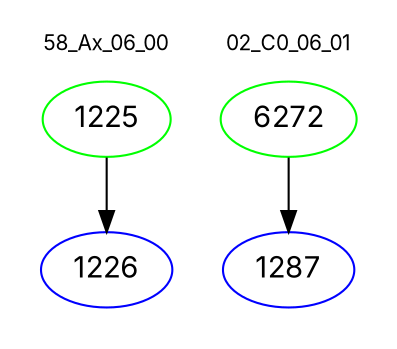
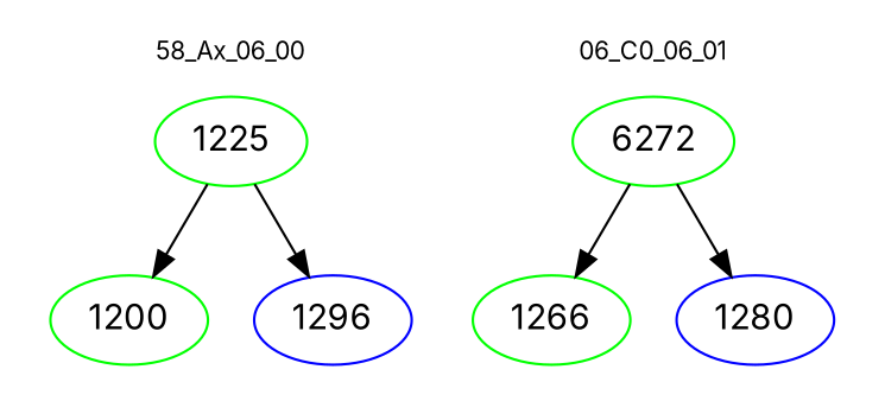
  digraph {
    fontname=Inter
    node [color=green fontname=Inter]
    edge [color=black fontname=Inter]
    n1 [label=1225]
-   n3 [color=blue label=1226]
+   n2 [label=1200]
+   n3 [color=blue label=1296]
    n4 [label=6272]
-   n6 [color=blue label=1287]
+   n5 [label=1266]
+   n6 [color=blue label=1280]
    subgraph cluster_1 {
      color=white
      fontsize=10
      label="58_Ax_06_00"
      n1
+     n2
      n3
    }
    subgraph cluster_2 {
      color=white
      fontsize=10
-     label="02_C0_06_01"
+     label="06_C0_06_01"
      n4
+     n5
      n6
    }
+   n1 -> n2
    n1 -> n3
+   n4 -> n5
    n4 -> n6
  }
